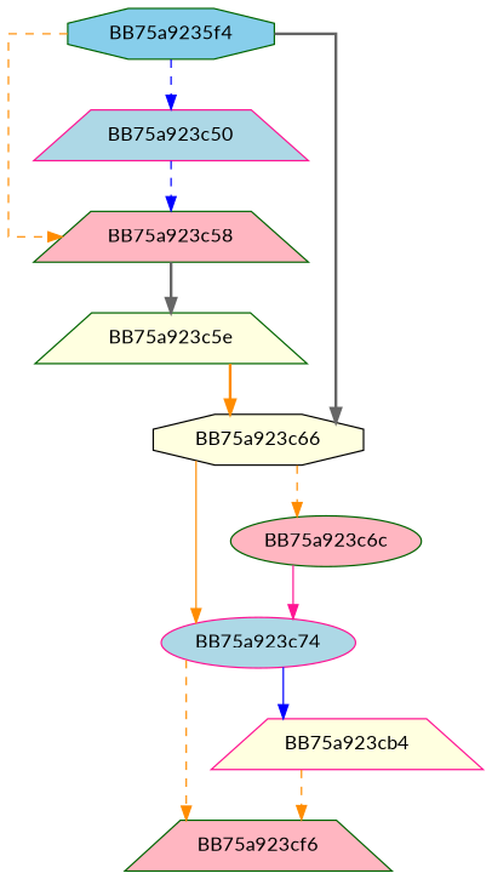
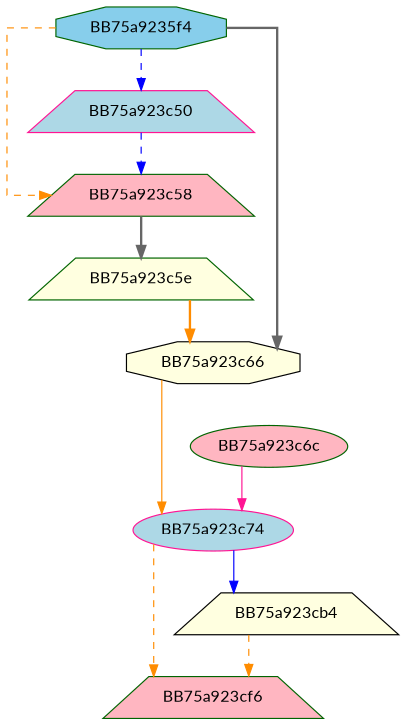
  digraph {
    fontname=Lato
    splines=ortho
    node [color=darkgreen fillcolor=lightpink fontname=Lato shape=trapezium style=filled]
    edge [color=darkorange fontname=Lato style=dashed]
    BB75a9235f4 [fillcolor=skyblue shape=octagon]
    BB75a923c58
    BB75a923c50 [color=deeppink fillcolor=lightblue]
    BB75a923c66 [color=black fillcolor=lightyellow shape=octagon]
    BB75a923c5e [fillcolor=lightyellow]
    BB75a923c74 [color=deeppink fillcolor=lightblue shape=ellipse]
    BB75a923c6c [shape=ellipse]
    BB75a923cf6
-   BB75a923cb4 [color=deeppink fillcolor=lightyellow]
+   BB75a923cb4 [color=black fillcolor=lightyellow]
    BB75a9235f4 -> BB75a923c58
    BB75a9235f4 -> BB75a923c50 [color=blue]
    BB75a9235f4 -> BB75a923c66 [color=gray40 style=bold]
    BB75a923c58 -> BB75a923c5e [color=gray40 style=bold]
    BB75a923c50 -> BB75a923c58 [color=blue]
    BB75a923c66 -> BB75a923c74 [style=solid]
-   BB75a923c66 -> BB75a923c6c
    BB75a923c5e -> BB75a923c66 [style=bold]
    BB75a923c74 -> BB75a923cf6
    BB75a923c74 -> BB75a923cb4 [color=blue style=solid]
    BB75a923c6c -> BB75a923c74 [color=deeppink style=solid]
    BB75a923cb4 -> BB75a923cf6
  }
